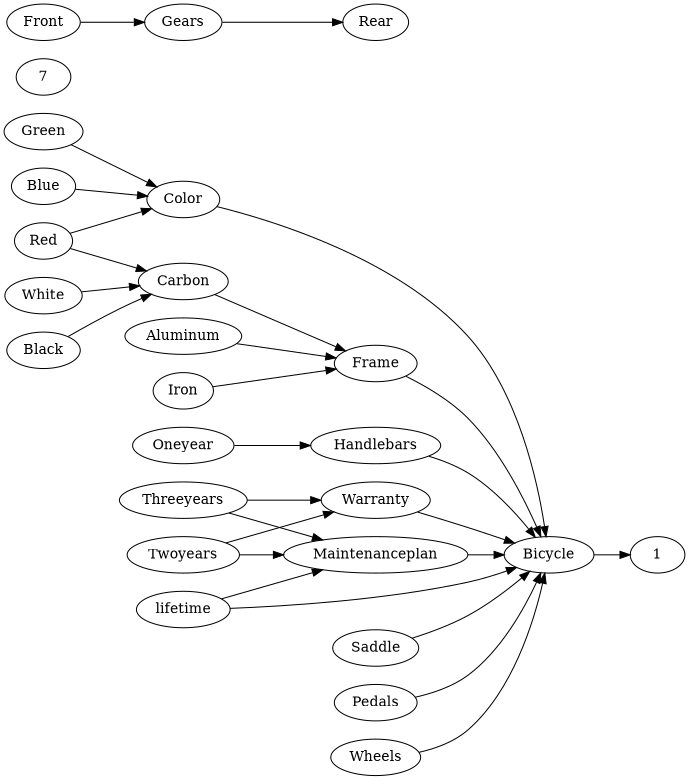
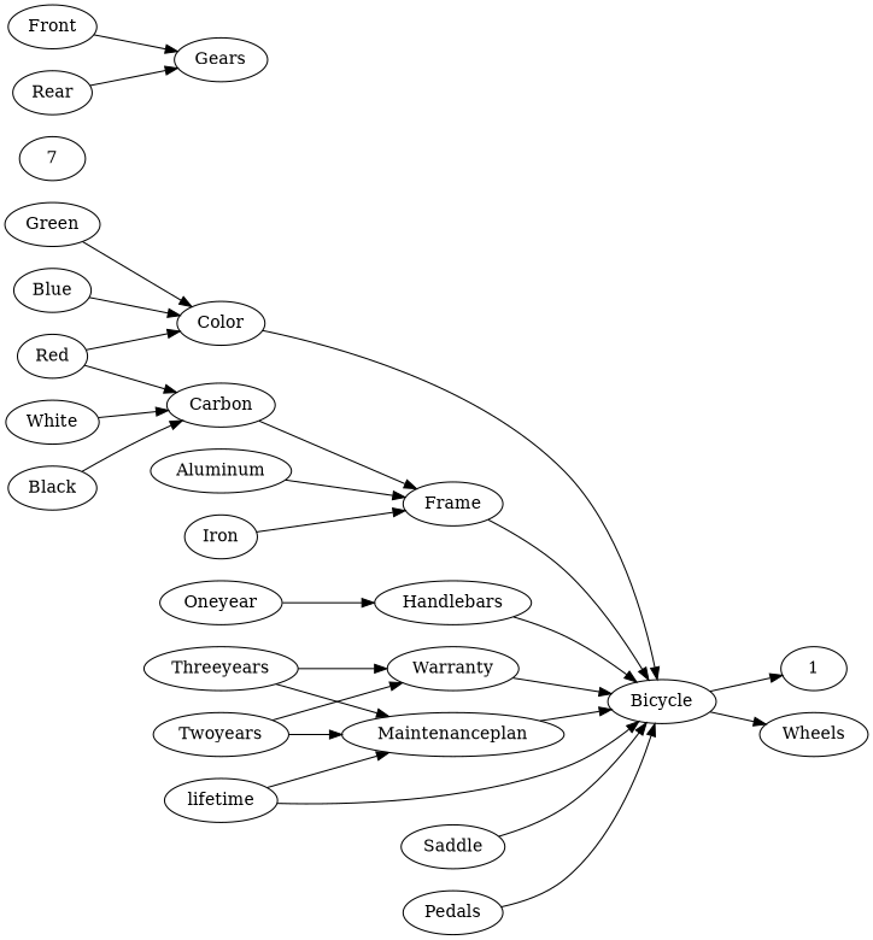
  digraph {
    rankdir=LR
    Red
    Color
    Carbon
    Bicycle
    Frame
    Black
    1
    Handlebars
    Threeyears
    Warranty
    Maintenanceplan
    Blue
    White
    n14 [label=7]
    Front
    Gears
    Rear
    Aluminum
    lifetime
    Green
    Saddle
    Oneyear
    Iron
    Twoyears
    Pedals
    Wheels
    Red -> Color
    Red -> Carbon
    Color -> Bicycle
    Carbon -> Frame
    Bicycle -> 1
    Frame -> Bicycle
    Black -> Carbon
    Handlebars -> Bicycle
    Threeyears -> Warranty
    Threeyears -> Maintenanceplan
    Warranty -> Bicycle
    Maintenanceplan -> Bicycle
    Blue -> Color
    White -> Carbon
    Front -> Gears
-   Gears -> Rear
+   Rear -> Gears
    Aluminum -> Frame
    lifetime -> Bicycle
    lifetime -> Maintenanceplan
    Green -> Color
    Saddle -> Bicycle
    Oneyear -> Handlebars
    Iron -> Frame
    Twoyears -> Warranty
    Twoyears -> Maintenanceplan
    Pedals -> Bicycle
-   Wheels -> Bicycle
+   Bicycle -> Wheels
  }
